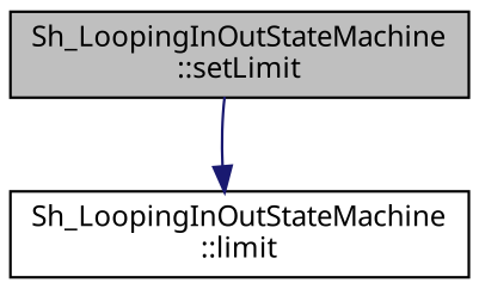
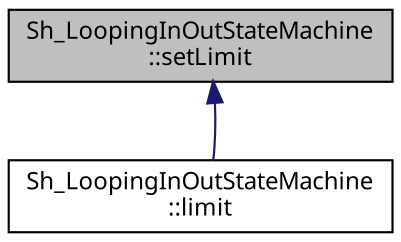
  digraph {
    rankdir=TB
    node [color=black fontname=Verdana fontsize=11 shape=record]
    n1 [fillcolor=grey75 fontcolor=black height=0.2 label="Sh_LoopingInOutStateMachine\l::setLimit" style=filled width=0.4]
    n2 [height=0.2 label="Sh_LoopingInOutStateMachine\l::limit" width=0.4]
-   n1 -> n2 [color=midnightblue fontname=Verdana fontsize=11 labelfontname=Verdana labelfontsize=11 style=solid]
+   n2 -> n1 [color=midnightblue fontname=Verdana fontsize=11 labelfontname=Verdana labelfontsize=11 style=solid]
  }
